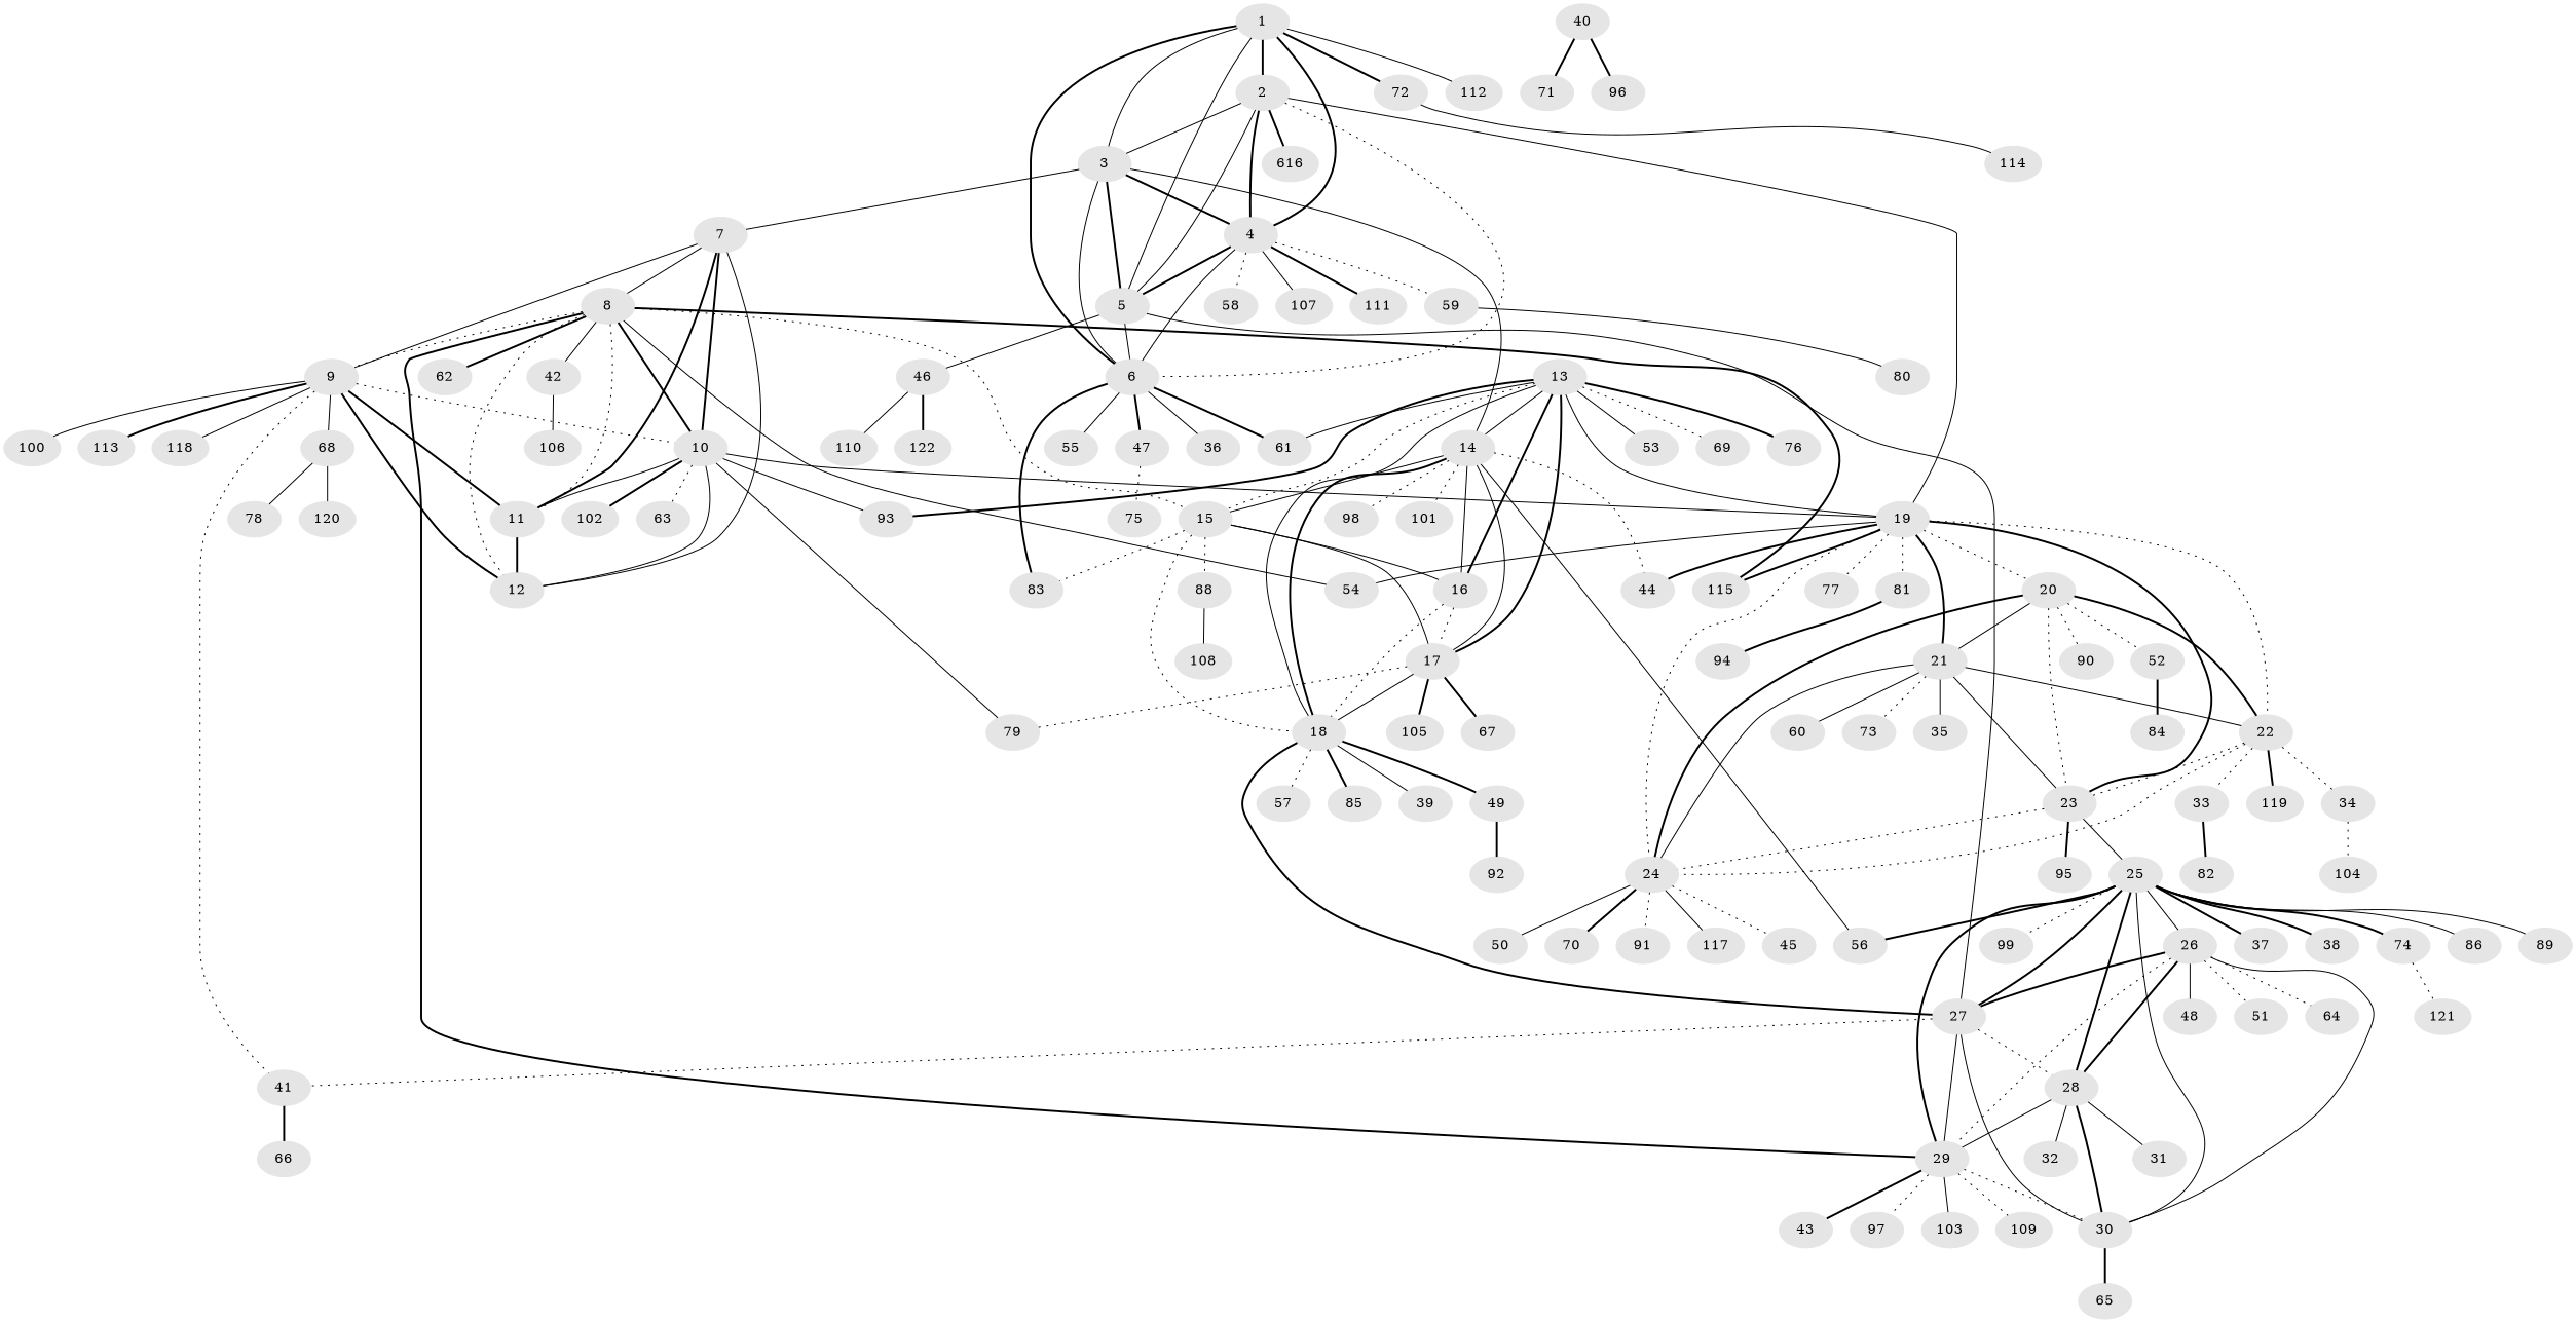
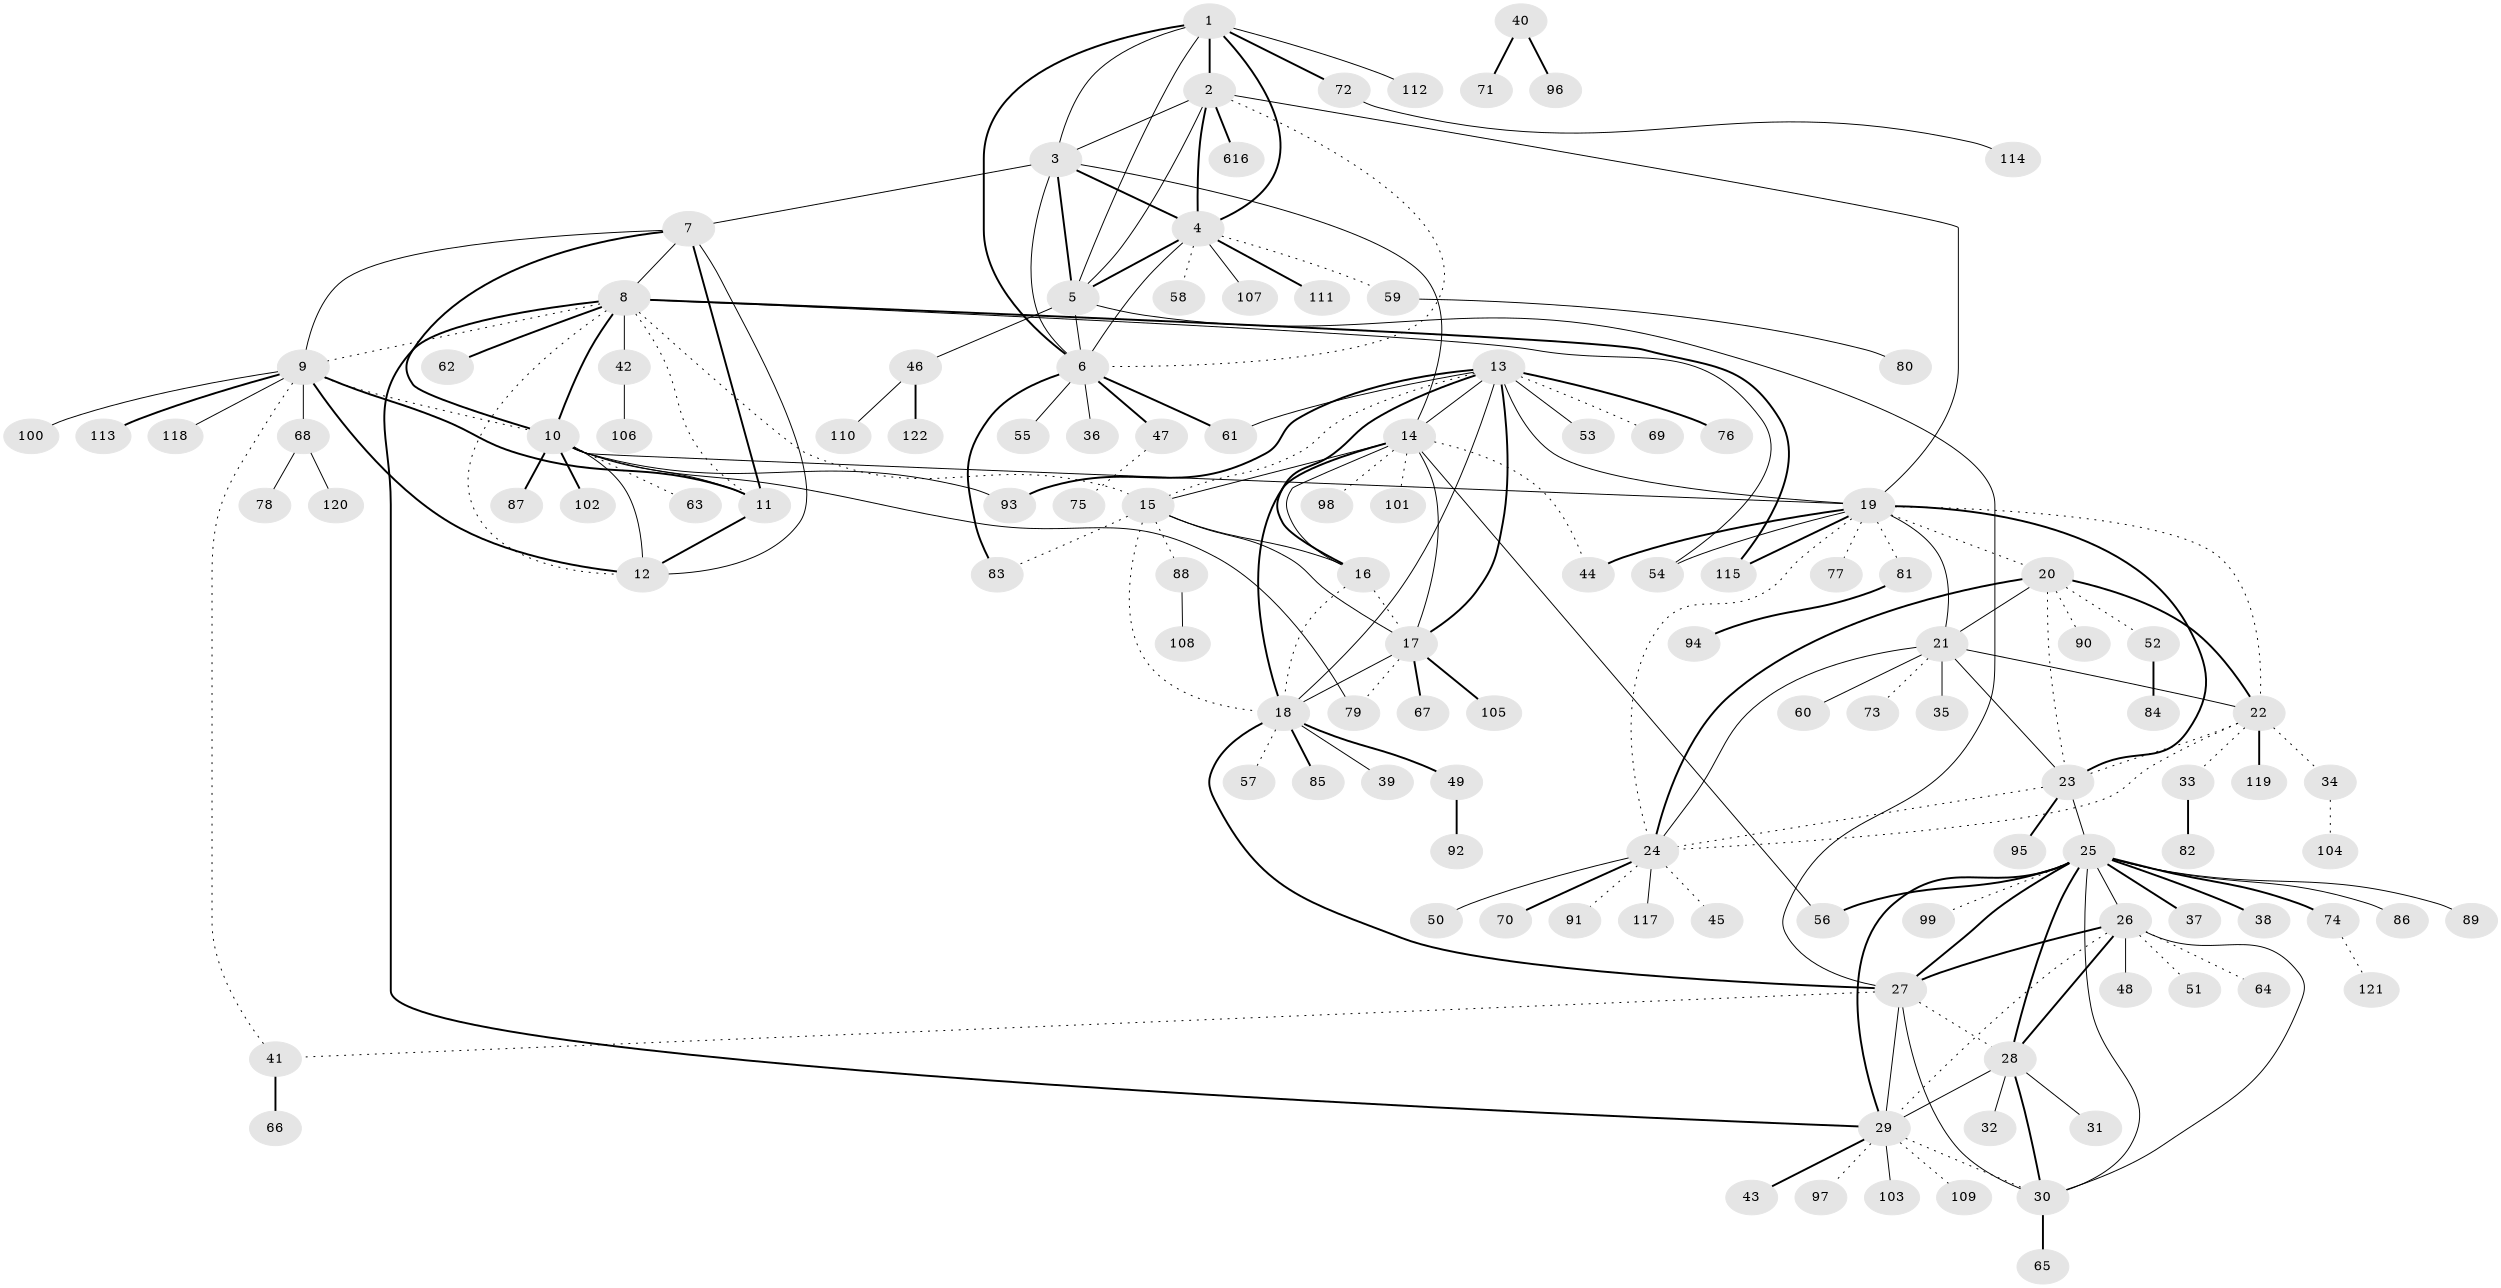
  graph {
    node [color=gray90 style=filled]
    edge [style=solid]
    1
    2
    3
    4
    5
    6
    72
    112
    19
    n10 [label=616]
    7
    14
    58
    59
    107
    111
    27
    46
    36
    47
    55
    61
    83
    114
    54
    115
    44
    20
    21
    22
    23
    24
    77
    81
    8
    9
    10
    11
    12
    15
    16
    17
    18
    56
    98
    101
    80
    29
    41
    28
    30
    110
    122
    75
    42
    62
    68
    100
    113
    118
    63
    79
+   87
    93
    102
    88
    43
    97
    103
    109
    106
    66
    78
    120
    40
    71
    96
    13
    53
    69
    76
    67
    105
    39
    49
    57
    85
    108
    92
    52
    90
    35
    60
    73
    33
    34
    119
    25
    95
    45
    50
    70
    91
    117
    94
    84
    82
    104
    26
    37
    38
    74
    86
    89
    99
    48
    51
    64
    31
    32
    65
    121
    1 -- 2 [style=bold]
    1 -- 3
    1 -- 4 [style=bold]
    1 -- 5
    1 -- 6 [style=bold]
    1 -- 72 [style=bold]
    1 -- 112
    2 -- 3
    2 -- 4 [style=bold]
    2 -- 5
    2 -- 6 [style=dotted]
    2 -- 19
    2 -- n10 [style=bold]
    3 -- 4 [style=bold]
    3 -- 5 [style=bold]
    3 -- 6
    3 -- 7
    3 -- 14
    4 -- 5 [style=bold]
    4 -- 6
    4 -- 58 [style=dotted]
    4 -- 59 [style=dotted]
    4 -- 107
    4 -- 111 [style=bold]
    5 -- 6
    5 -- 27
    5 -- 46
    6 -- 36
    6 -- 47 [style=bold]
    6 -- 55
    6 -- 61 [style=bold]
    6 -- 83 [style=bold]
    72 -- 114
    19 -- 54
    19 -- 115 [style=bold]
    19 -- 44 [style=bold]
    19 -- 20 [style=dotted]
-   19 -- 21 [style=bold]
+   19 -- 21
    19 -- 22 [style=dotted]
    19 -- 23 [style=bold]
    19 -- 24 [style=dotted]
    19 -- 77 [style=dotted]
    19 -- 81 [style=dotted]
    7 -- 8
    7 -- 9
    7 -- 10 [style=bold]
    7 -- 11 [style=bold]
    7 -- 12
    14 -- 44 [style=dotted]
    14 -- 15
    14 -- 16
    14 -- 17
    14 -- 18 [style=bold]
    14 -- 56
    14 -- 98 [style=dotted]
    14 -- 101 [style=dotted]
    59 -- 80
    27 -- 29
    27 -- 41 [style=dotted]
    27 -- 28 [style=dotted]
    27 -- 30
    46 -- 110
    46 -- 122 [style=bold]
    47 -- 75 [style=dotted]
    20 -- 21
    20 -- 22 [style=bold]
    20 -- 23 [style=dotted]
    20 -- 24 [style=bold]
    20 -- 52 [style=dotted]
    20 -- 90 [style=dotted]
    21 -- 22
    21 -- 23
    21 -- 24
    21 -- 35
    21 -- 60
    21 -- 73 [style=dotted]
    22 -- 23 [style=dotted]
    22 -- 24 [style=dotted]
    22 -- 33 [style=dotted]
    22 -- 34 [style=dotted]
    22 -- 119 [style=bold]
    23 -- 24 [style=dotted]
    23 -- 25
    23 -- 95 [style=bold]
    24 -- 45 [style=dotted]
    24 -- 50
    24 -- 70 [style=bold]
    24 -- 91 [style=dotted]
    24 -- 117
    81 -- 94 [style=bold]
    8 -- 54
    8 -- 115 [style=bold]
    8 -- 9 [style=dotted]
    8 -- 10 [style=bold]
    8 -- 11 [style=dotted]
    8 -- 12 [style=dotted]
    8 -- 15 [style=dotted]
    8 -- 29 [style=bold]
    8 -- 42
    8 -- 62 [style=bold]
    9 -- 10 [style=dotted]
    9 -- 11 [style=bold]
    9 -- 12 [style=bold]
    9 -- 41 [style=dotted]
    9 -- 68
    9 -- 100
    9 -- 113 [style=bold]
    9 -- 118
    10 -- 19
    10 -- 11
    10 -- 12
    10 -- 63 [style=dotted]
    10 -- 79
+   10 -- 87 [style=bold]
    10 -- 93
    10 -- 102 [style=bold]
    11 -- 12 [style=bold]
    15 -- 83 [style=dotted]
    15 -- 16
    15 -- 17
    15 -- 18 [style=dotted]
    15 -- 88 [style=dotted]
    16 -- 17 [style=dotted]
    16 -- 18 [style=dotted]
    17 -- 18
    17 -- 79 [style=dotted]
    17 -- 67 [style=bold]
    17 -- 105 [style=bold]
    18 -- 27 [style=bold]
    18 -- 39
    18 -- 49 [style=bold]
    18 -- 57 [style=dotted]
    18 -- 85 [style=bold]
    29 -- 30 [style=dotted]
    29 -- 43 [style=bold]
    29 -- 97 [style=dotted]
    29 -- 103
    29 -- 109 [style=dotted]
    41 -- 66 [style=bold]
    28 -- 29
    28 -- 30 [style=bold]
    28 -- 31
    28 -- 32
    30 -- 65 [style=bold]
    42 -- 106
    68 -- 78
    68 -- 120
    88 -- 108
    40 -- 71 [style=bold]
    40 -- 96 [style=bold]
    13 -- 19
    13 -- 14
    13 -- 61
    13 -- 15 [style=dotted]
    13 -- 16 [style=bold]
    13 -- 17 [style=bold]
    13 -- 18
    13 -- 93 [style=bold]
    13 -- 53
    13 -- 69 [style=dotted]
    13 -- 76 [style=bold]
    49 -- 92 [style=bold]
    52 -- 84 [style=bold]
    33 -- 82 [style=bold]
    34 -- 104 [style=dotted]
    25 -- 27 [style=bold]
    25 -- 56 [style=bold]
    25 -- 29 [style=bold]
    25 -- 28 [style=bold]
    25 -- 30
    25 -- 26
    25 -- 37 [style=bold]
    25 -- 38 [style=bold]
    25 -- 74 [style=bold]
    25 -- 86
    25 -- 89
    25 -- 99 [style=dotted]
    26 -- 27 [style=bold]
    26 -- 29 [style=dotted]
    26 -- 28 [style=bold]
    26 -- 30
    26 -- 48
    26 -- 51 [style=dotted]
    26 -- 64 [style=dotted]
    74 -- 121 [style=dotted]
  }
